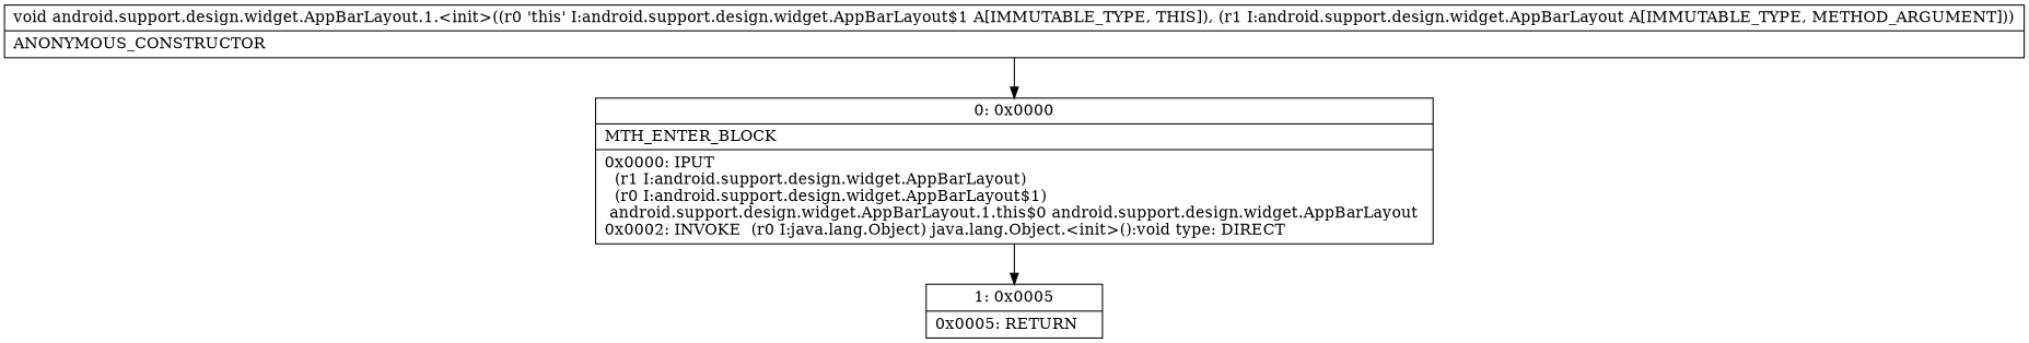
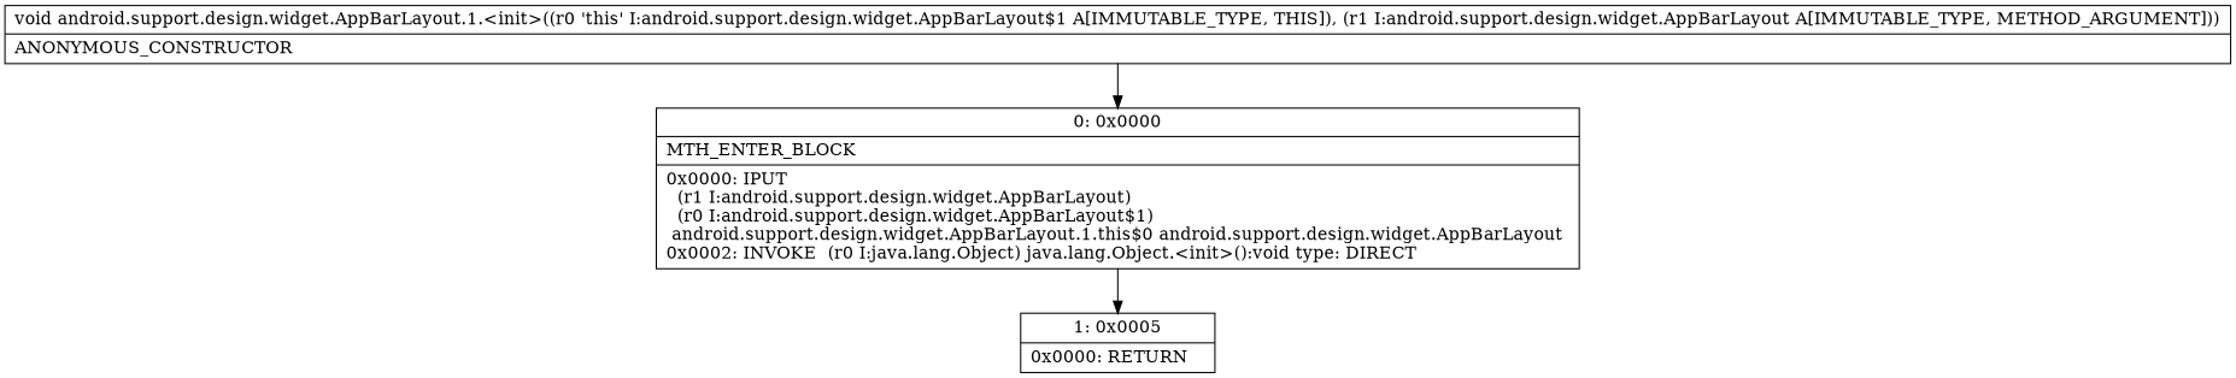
  digraph {
    node [shape=record]
    n1 [label="{0\:\ 0x0000|MTH_ENTER_BLOCK\l|0x0000: IPUT  \l  (r1 I:android.support.design.widget.AppBarLayout)\l  (r0 I:android.support.design.widget.AppBarLayout$1)\l android.support.design.widget.AppBarLayout.1.this$0 android.support.design.widget.AppBarLayout \l0x0002: INVOKE  (r0 I:java.lang.Object) java.lang.Object.\<init\>():void type: DIRECT \l}"]
-   n2 [label="{1\:\ 0x0005|0x0005: RETURN   \l}"]
+   n2 [label="{1\:\ 0x0005|0x0000: RETURN   \l}"]
    n3 [label="{void android.support.design.widget.AppBarLayout.1.\<init\>((r0 'this' I:android.support.design.widget.AppBarLayout$1 A[IMMUTABLE_TYPE, THIS]), (r1 I:android.support.design.widget.AppBarLayout A[IMMUTABLE_TYPE, METHOD_ARGUMENT]))  | ANONYMOUS_CONSTRUCTOR\l}"]
    n1 -> n2
    n3 -> n1
  }
